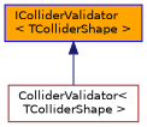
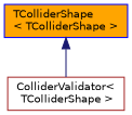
  digraph {
    node [fontname=Helvetica fontsize=10 shape=box style=filled]
    n1 [color=brown fillcolor=white fontcolor=black height=0.2 label="ColliderValidator\<\l TColliderShape \>" width=0.4]
-   n2 [color=blue fillcolor=orange height=0.2 label="IColliderValidator\l\< TColliderShape \>" width=0.4]
+   n2 [color=blue fillcolor=orange height=0.2 label="TColliderShape\l\< TColliderShape \>" width=0.4]
    n2 -> n1 [color=midnightblue dir=back fontname=Helvetica fontsize=10 labelfontname=Helvetica labelfontsize=10 style=solid]
  }
